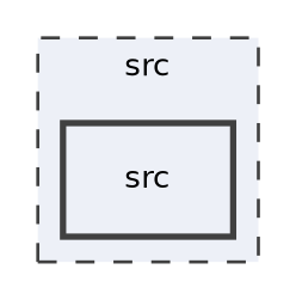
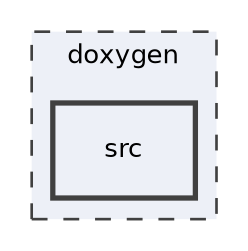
  digraph {
    compound=true
    n1 [color=grey25 fillcolor="#edf0f7" fontname=Helvetica fontsize=10 label=src shape=box style="filled,bold,"]
    subgraph cluster_1 {
      bgcolor="#edf0f7"
      fontname=Helvetica
      fontsize=10
-     label=src
+     label=doxygen
      pencolor=grey25
      style="filled,dashed,"
      n1
    }
  }
